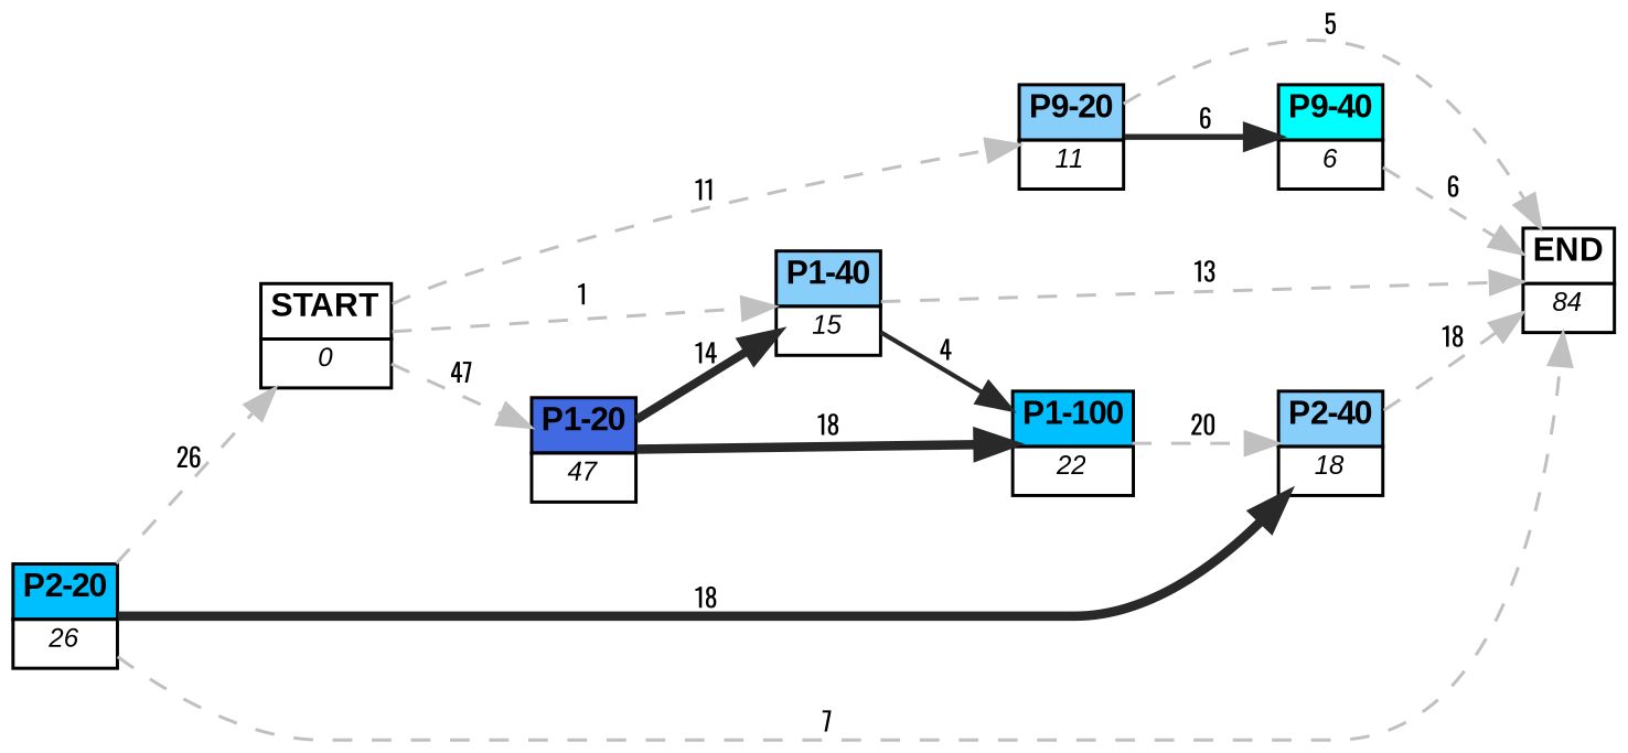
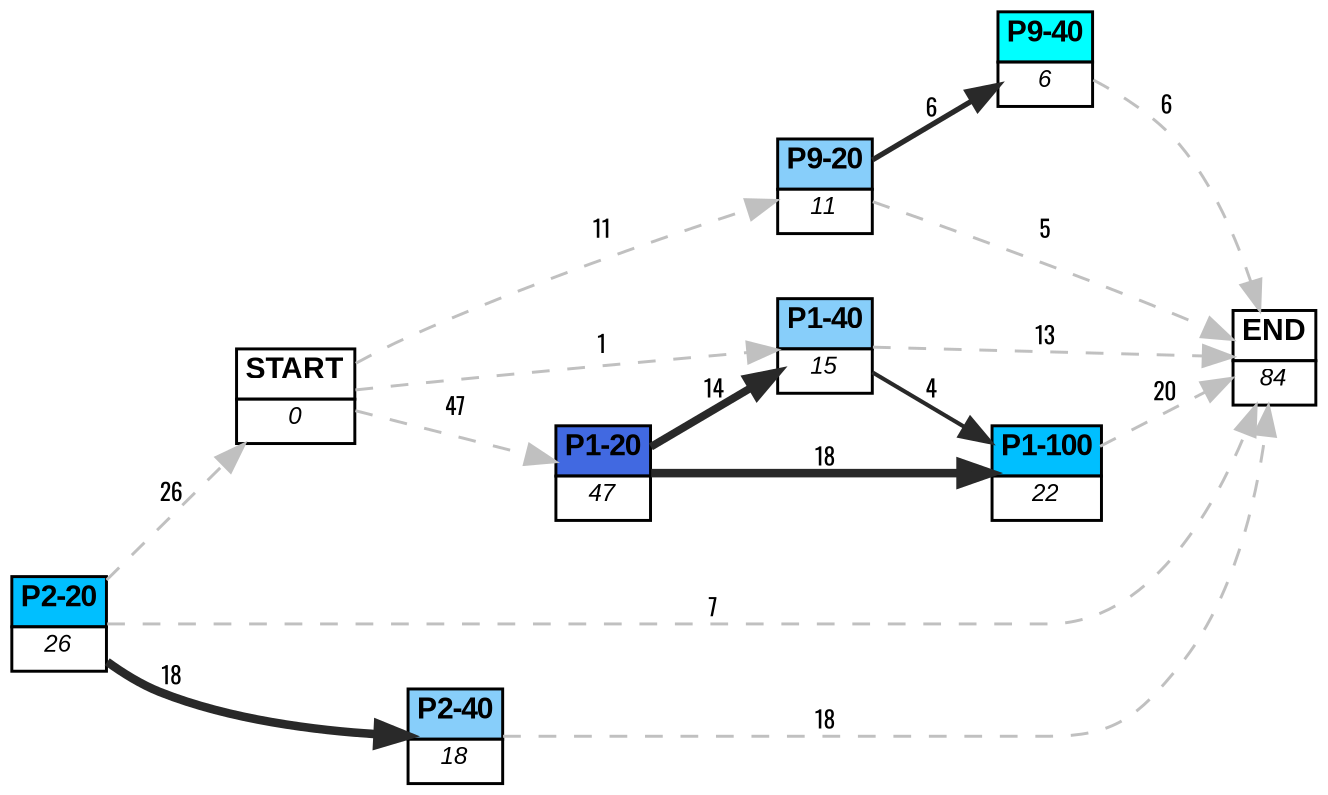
  digraph {
    fontname=Oswald
    rankdir=LR
    node [fontname=Oswald shape=plain]
    edge [color=grey fontname=Oswald fontsize=8 labelfloat=false style=dashed]
    n1 [label=<<table border="0" cellborder="1" cellspacing="0"><tr><td bgcolor="lightskyblue"><FONT face="Arial" POINT-SIZE="10"><b>P1-40</b></FONT></td></tr><tr><td bgcolor="white"><FONT face="Arial" POINT-SIZE="8"><i>15</i></FONT></td></tr></table>>]
    n2 [label=<<table border="0" cellborder="1" cellspacing="0"><tr><td bgcolor="deepskyblue"><FONT face="Arial" POINT-SIZE="10"><b>P1-100</b></FONT></td></tr><tr><td bgcolor="white"><FONT face="Arial" POINT-SIZE="8"><i>22</i></FONT></td></tr></table>>]
    n3 [label=<<table border="0" cellborder="1" cellspacing="0"><tr><td bgcolor="white"><FONT face="Arial" POINT-SIZE="10"><b>END</b></FONT></td></tr><tr><td bgcolor="white"><FONT face="Arial" POINT-SIZE="8"><i>84</i></FONT></td></tr></table>>]
    n4 [label=<<table border="0" cellborder="1" cellspacing="0"><tr><td bgcolor="royalblue"><FONT face="Arial" POINT-SIZE="10"><b>P1-20</b></FONT></td></tr><tr><td bgcolor="white"><FONT face="Arial" POINT-SIZE="8"><i>47</i></FONT></td></tr></table>>]
    n5 [label=<<table border="0" cellborder="1" cellspacing="0"><tr><td bgcolor="deepskyblue"><FONT face="Arial" POINT-SIZE="10"><b>P2-20</b></FONT></td></tr><tr><td bgcolor="white"><FONT face="Arial" POINT-SIZE="8"><i>26</i></FONT></td></tr></table>>]
    n6 [label=<<table border="0" cellborder="1" cellspacing="0"><tr><td bgcolor="lightskyblue"><FONT face="Arial" POINT-SIZE="10"><b>P2-40</b></FONT></td></tr><tr><td bgcolor="white"><FONT face="Arial" POINT-SIZE="8"><i>18</i></FONT></td></tr></table>>]
    n7 [label=<<table border="0" cellborder="1" cellspacing="0"><tr><td bgcolor="white"><FONT face="Arial" POINT-SIZE="10"><b>START</b></FONT></td></tr><tr><td bgcolor="white"><FONT face="Arial" POINT-SIZE="8"><i>0</i></FONT></td></tr></table>>]
    n8 [label=<<table border="0" cellborder="1" cellspacing="0"><tr><td bgcolor="lightskyblue"><FONT face="Arial" POINT-SIZE="10"><b>P9-20</b></FONT></td></tr><tr><td bgcolor="white"><FONT face="Arial" POINT-SIZE="8"><i>11</i></FONT></td></tr></table>>]
    n9 [label=<<table border="0" cellborder="1" cellspacing="0"><tr><td bgcolor="aqua"><FONT face="Arial" POINT-SIZE="10"><b>P9-40</b></FONT></td></tr><tr><td bgcolor="white"><FONT face="Arial" POINT-SIZE="8"><i>6</i></FONT></td></tr></table>>]
    n1 -> n2 [color=grey16 label=4 penwidth=1.3862943611198906 style=""]
    n1 -> n3 [label=13]
-   n2 -> n6 [label=20]
+   n2 -> n3 [label=20]
    n4 -> n1 [color=grey16 label=14 penwidth=2.6390573296152584 style=""]
    n4 -> n2 [color=grey16 label=18 penwidth=2.8903717578961645 style=""]
    n5 -> n3 [label=7]
    n5 -> n6 [color=grey16 label=18 penwidth=2.8903717578961645 style=""]
    n5 -> n7 [label=26]
    n6 -> n3 [label=18]
    n7 -> n1 [label=1]
    n7 -> n4 [label=47]
    n7 -> n8 [label=11]
    n8 -> n3 [label=5]
    n8 -> n9 [color=grey16 label=6 penwidth=1.791759469228055 style=""]
    n9 -> n3 [label=6]
  }
